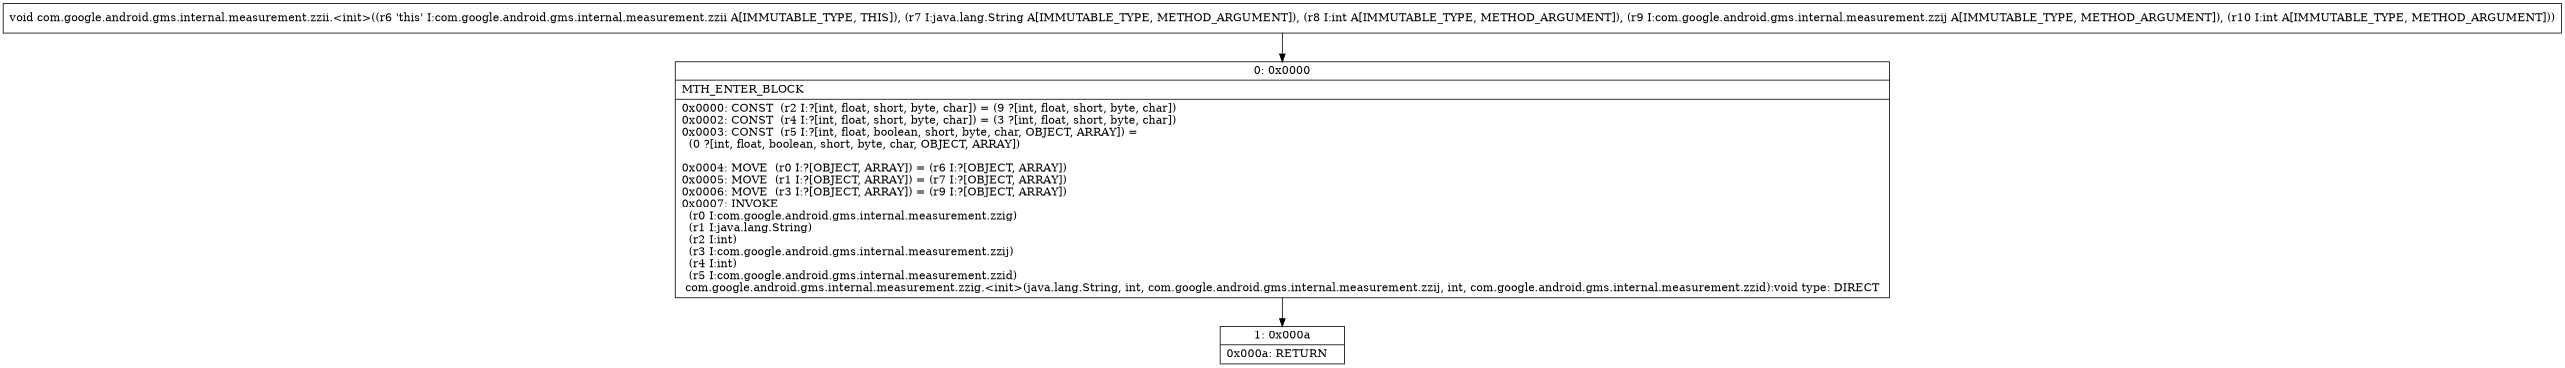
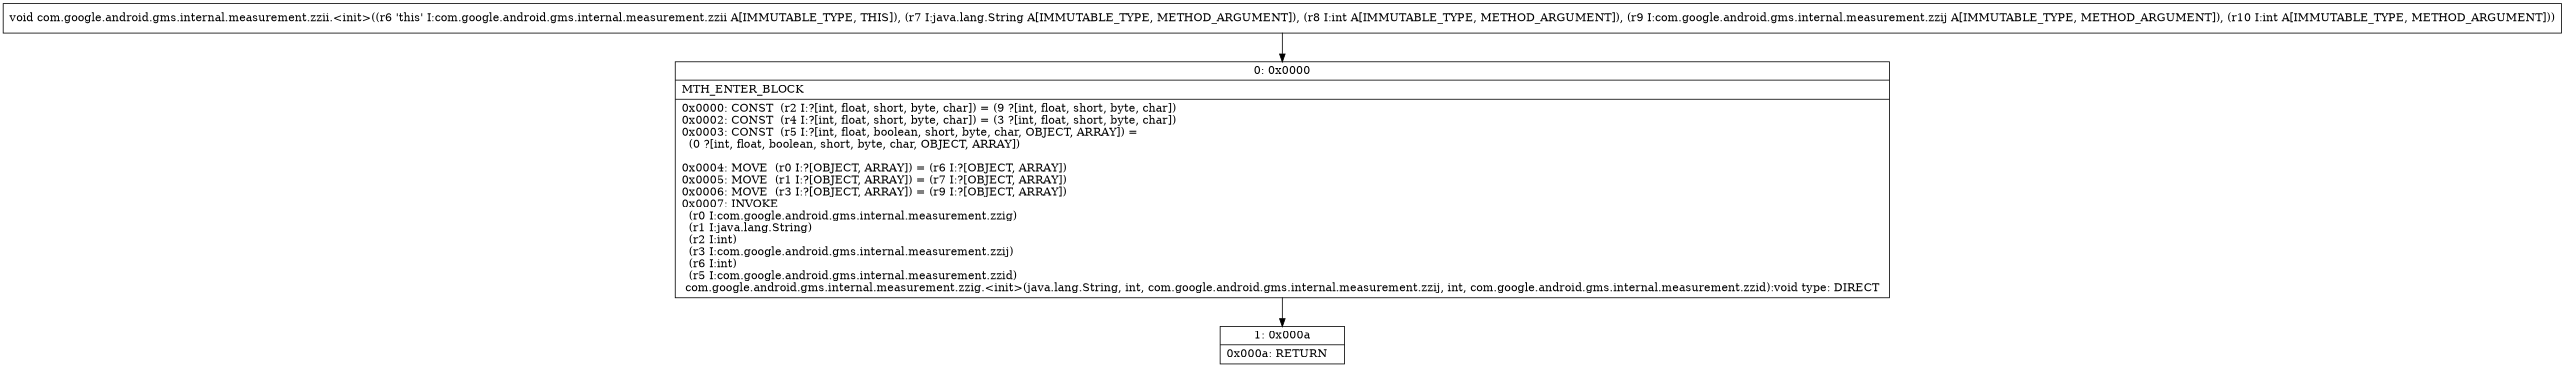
  digraph {
    node [shape=record]
-   n1 [label="{0\:\ 0x0000|MTH_ENTER_BLOCK\l|0x0000: CONST  (r2 I:?[int, float, short, byte, char]) = (9 ?[int, float, short, byte, char]) \l0x0002: CONST  (r4 I:?[int, float, short, byte, char]) = (3 ?[int, float, short, byte, char]) \l0x0003: CONST  (r5 I:?[int, float, boolean, short, byte, char, OBJECT, ARRAY]) = \l  (0 ?[int, float, boolean, short, byte, char, OBJECT, ARRAY])\l \l0x0004: MOVE  (r0 I:?[OBJECT, ARRAY]) = (r6 I:?[OBJECT, ARRAY]) \l0x0005: MOVE  (r1 I:?[OBJECT, ARRAY]) = (r7 I:?[OBJECT, ARRAY]) \l0x0006: MOVE  (r3 I:?[OBJECT, ARRAY]) = (r9 I:?[OBJECT, ARRAY]) \l0x0007: INVOKE  \l  (r0 I:com.google.android.gms.internal.measurement.zzig)\l  (r1 I:java.lang.String)\l  (r2 I:int)\l  (r3 I:com.google.android.gms.internal.measurement.zzij)\l  (r4 I:int)\l  (r5 I:com.google.android.gms.internal.measurement.zzid)\l com.google.android.gms.internal.measurement.zzig.\<init\>(java.lang.String, int, com.google.android.gms.internal.measurement.zzij, int, com.google.android.gms.internal.measurement.zzid):void type: DIRECT \l}"]
+   n1 [label="{0\:\ 0x0000|MTH_ENTER_BLOCK\l|0x0000: CONST  (r2 I:?[int, float, short, byte, char]) = (9 ?[int, float, short, byte, char]) \l0x0002: CONST  (r4 I:?[int, float, short, byte, char]) = (3 ?[int, float, short, byte, char]) \l0x0003: CONST  (r5 I:?[int, float, boolean, short, byte, char, OBJECT, ARRAY]) = \l  (0 ?[int, float, boolean, short, byte, char, OBJECT, ARRAY])\l \l0x0004: MOVE  (r0 I:?[OBJECT, ARRAY]) = (r6 I:?[OBJECT, ARRAY]) \l0x0005: MOVE  (r1 I:?[OBJECT, ARRAY]) = (r7 I:?[OBJECT, ARRAY]) \l0x0006: MOVE  (r3 I:?[OBJECT, ARRAY]) = (r9 I:?[OBJECT, ARRAY]) \l0x0007: INVOKE  \l  (r0 I:com.google.android.gms.internal.measurement.zzig)\l  (r1 I:java.lang.String)\l  (r2 I:int)\l  (r3 I:com.google.android.gms.internal.measurement.zzij)\l  (r6 I:int)\l  (r5 I:com.google.android.gms.internal.measurement.zzid)\l com.google.android.gms.internal.measurement.zzig.\<init\>(java.lang.String, int, com.google.android.gms.internal.measurement.zzij, int, com.google.android.gms.internal.measurement.zzid):void type: DIRECT \l}"]
    n2 [label="{1\:\ 0x000a|0x000a: RETURN   \l}"]
    n3 [label="{void com.google.android.gms.internal.measurement.zzii.\<init\>((r6 'this' I:com.google.android.gms.internal.measurement.zzii A[IMMUTABLE_TYPE, THIS]), (r7 I:java.lang.String A[IMMUTABLE_TYPE, METHOD_ARGUMENT]), (r8 I:int A[IMMUTABLE_TYPE, METHOD_ARGUMENT]), (r9 I:com.google.android.gms.internal.measurement.zzij A[IMMUTABLE_TYPE, METHOD_ARGUMENT]), (r10 I:int A[IMMUTABLE_TYPE, METHOD_ARGUMENT])) }"]
    n1 -> n2
    n3 -> n1
  }
